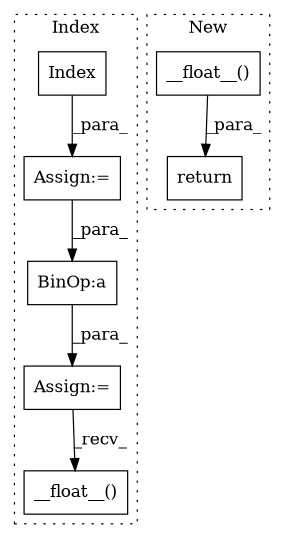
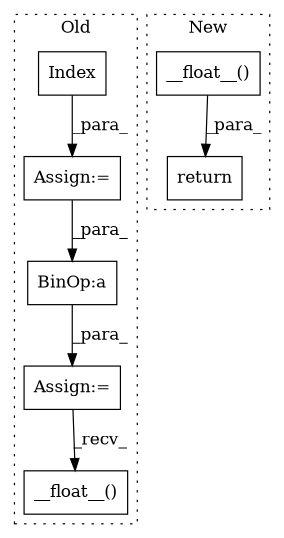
  digraph {
    node [a=75 l=3 shape=box]
    n1 [l=16 label="__float__()" s=1312]
    n2 [a=46 l="8,1" label=Index s="831,858"]
    n3 [a=82 label="BinOp:a" s=1162]
    n4 [a=68 label="Assign:=" s=828]
    n5 [a=68 label="Assign:=" s=1150]
    n6 [a=93 l=7 label=return s=1628]
    n7 [l=22 label="__float__()" s=1635]
    subgraph cluster_1 {
-     label=Index
+     label=Old
      style=dotted
      n1
      n2
      n3
      n4
      n5
    }
    subgraph cluster_2 {
      label=New
      style=dotted
      n6
      n7
    }
    n2 -> n4 [label=_para_]
    n3 -> n5 [label=_para_]
    n4 -> n3 [label=_para_]
    n5 -> n1 [label=_recv_]
    n7 -> n6 [label=_para_]
  }
